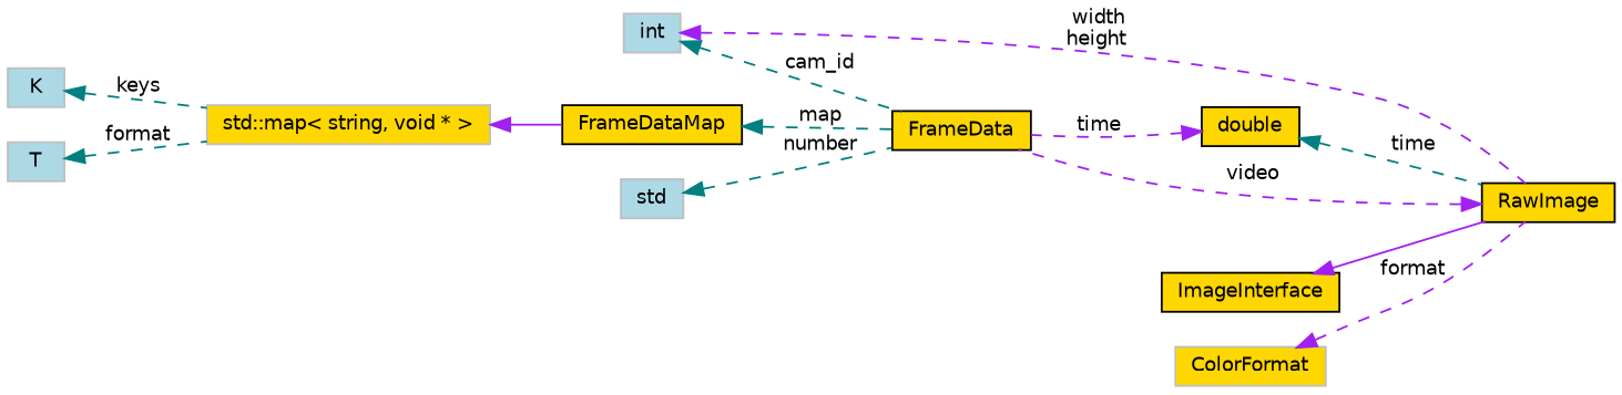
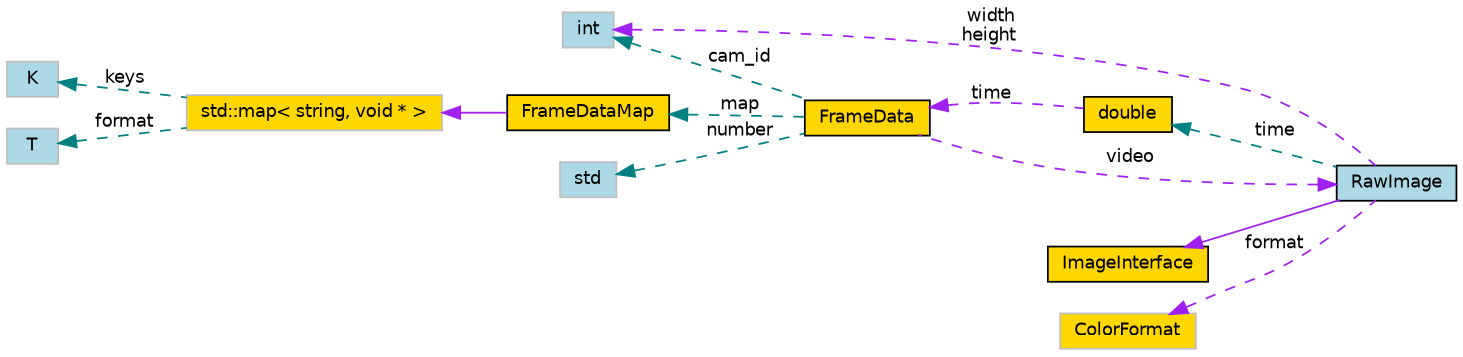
  digraph {
    rankdir=LR
    node [color=grey75 fillcolor=gold fontname=Helvetica fontsize=10 shape=record style=filled]
    edge [color=purple dir=back fontname=Helvetica fontsize=10 labelfontname=Helvetica labelfontsize=10 style=dashed]
    n1 [color=black fontcolor=black height=0.2 label=FrameData width=0.4]
    n2 [color=black height=0.2 label=double width=0.4]
-   n3 [color=black height=0.2 label=RawImage width=0.4]
+   n3 [color=black fillcolor=lightblue height=0.2 label=RawImage width=0.4]
    n4 [fillcolor=lightblue height=0.2 label=int width=0.4]
    n5 [color=black height=0.2 label=ImageInterface width=0.4]
    n6 [height=0.2 label=ColorFormat width=0.4]
    n7 [color=black height=0.2 label=FrameDataMap width=0.4]
    n8 [height=0.2 label="std::map\< string, void * \>" width=0.4]
    n9 [fillcolor=lightblue height=0.2 label=K width=0.4]
    n10 [fillcolor=lightblue height=0.2 label=T width=0.4]
    n11 [fillcolor=lightblue height=0.2 label=std width=0.4]
-   n2 -> n1 [label=" time"]
+   n1 -> n2 [label=" time"]
    n2 -> n3 [color=teal label=" time"]
    n3 -> n1 [label=" video"]
    n4 -> n1 [color=teal label=" cam_id"]
    n4 -> n3 [label=" width\nheight"]
    n5 -> n3 [style=solid]
    n6 -> n3 [label=" format"]
    n7 -> n1 [color=teal label=" map"]
    n8 -> n7 [style=solid]
    n9 -> n8 [color=teal label=" keys"]
    n10 -> n8 [color=teal label=" format"]
    n11 -> n1 [color=teal label=" number"]
  }
